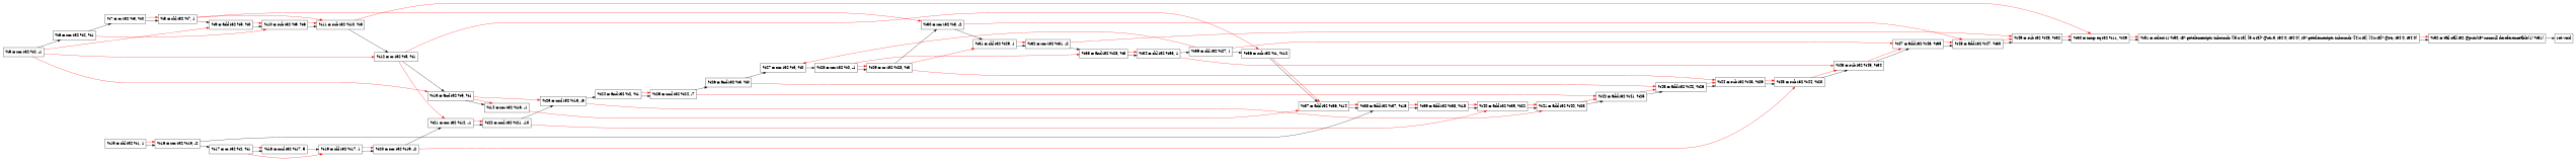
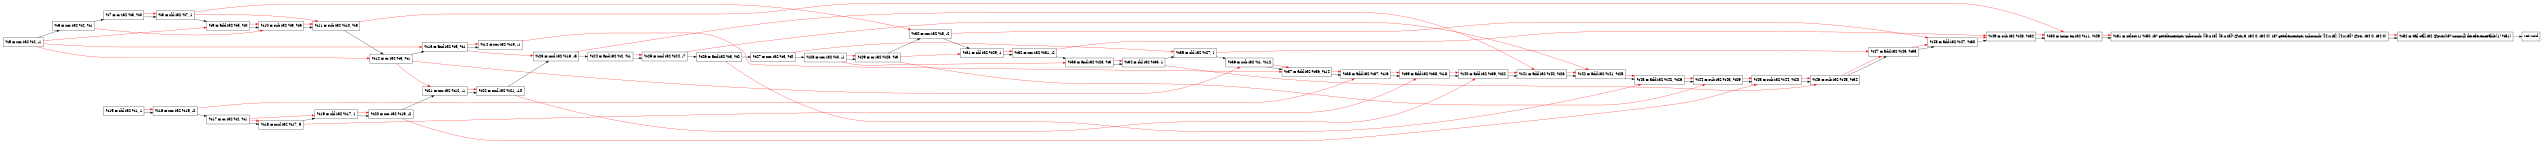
  digraph {
    rankdir=LR
    node [shape=record]
    edge [color=red]
    n1 [label="  %5 = xor i32 %2, -1"]
    n2 [label="  %6 = xor i32 %2, %1"]
    n3 [label="  %9 = add i32 %5, %0"]
    n4 [label="  %12 = or i32 %5, %1"]
    n5 [label="  %13 = and i32 %5, %1"]
    n6 [label="  %7 = or i32 %3, %0"]
    n7 [label="  %10 = sub i32 %9, %6"]
    n8 [label="  %21 = xor i32 %12, -1"]
    n9 [label="  %36 = sub i32 %1, %12"]
    n10 [label="  %14 = xor i32 %13, -1"]
    n11 [label="  %23 = mul i32 %13, -6"]
    n12 [label="  %8 = shl i32 %7, 1"]
    n13 [label="  %11 = sub i32 %10, %8"]
    n14 [label="  %30 = xor i32 %8, -2"]
    n15 [label="  %50 = icmp eq i32 %11, %49"]
    n16 [label="  %31 = shl i32 %29, 1"]
    n17 [label="  %48 = add i32 %47, %30"]
    n18 [label="  %51 = select i1 %50, i8* getelementptr inbounds ([5 x i8], [5 x i8]* @str.3, i64 0, i64 0), i8* getelementptr inbounds ([4 x i8], [4 x i8]* @str, i64 0, i64 0)"]
    n19 [label="  %22 = mul i32 %21, -10"]
    n20 [label="  %37 = add i32 %36, %14"]
    n21 [label="  %24 = and i32 %2, %1"]
    n22 [label="  %41 = add i32 %40, %23"]
    n23 [label="  %15 = shl i32 %1, 1"]
    n24 [label="  %16 = xor i32 %15, -2"]
    n25 [label="  %38 = add i32 %37, %16"]
    n26 [label="  %17 = or i32 %2, %1"]
    n27 [label="  %18 = mul i32 %17, 5"]
    n28 [label="  %19 = shl i32 %17, 1"]
    n29 [label="  %39 = add i32 %38, %18"]
    n30 [label="  %20 = xor i32 %19, -2"]
    n31 [label="  %40 = add i32 %39, %22"]
    n32 [label="  %45 = sub i32 %44, %20"]
    n33 [label="  %46 = sub i32 %45, %34"]
    n34 [label="  %25 = mul i32 %24, -7"]
    n35 [label="  %42 = add i32 %41, %25"]
    n36 [label="  %26 = and i32 %3, %0"]
    n37 [label="  %27 = xor i32 %3, %0"]
    n38 [label="  %43 = add i32 %42, %26"]
    n39 [label="  %28 = xor i32 %0, -1"]
    n40 [label="  %35 = shl i32 %27, 1"]
    n41 [label="  %44 = sub i32 %43, %29"]
    n42 [label="  %29 = or i32 %28, %3"]
    n43 [label="  %33 = and i32 %28, %3"]
    n44 [label="  %47 = add i32 %46, %35"]
    n45 [label="  %34 = shl i32 %33, 1"]
    n46 [label="  %32 = xor i32 %31, -2"]
    n47 [label="  %49 = sub i32 %48, %32"]
    n48 [label="  %52 = tail call i32 @puts(i8* nonnull dereferenceable(1) %51)"]
    n49 [label="  ret void"]
    n1 -> n2 [color=""]
    n1 -> n3
    n1 -> n4
    n1 -> n5
    n2 -> n6 [color=""]
    n2 -> n7
    n3 -> n7 [color=""]
    n3 -> n7
    n4 -> n5 [color=""]
    n4 -> n8
    n4 -> n9
    n5 -> n10 [color=""]
    n5 -> n10
    n5 -> n11
    n6 -> n12 [color=""]
    n6 -> n12
    n7 -> n13 [color=""]
    n7 -> n13
    n8 -> n19 [color=""]
    n8 -> n19
    n9 -> n20 [color=""]
    n9 -> n20
    n10 -> n20
    n11 -> n21 [color=""]
    n11 -> n22
    n12 -> n3 [color=""]
    n12 -> n13
    n12 -> n14
    n13 -> n4 [color=""]
    n13 -> n15
    n14 -> n16 [color=""]
    n14 -> n17
    n15 -> n18 [color=""]
    n15 -> n18
    n16 -> n46 [color=""]
    n16 -> n46
    n17 -> n47 [color=""]
    n17 -> n47
    n18 -> n48 [color=""]
    n18 -> n48
    n19 -> n11 [color=""]
    n19 -> n31
    n20 -> n25 [color=""]
    n20 -> n25
    n21 -> n34 [color=""]
    n21 -> n34
    n22 -> n35 [color=""]
    n22 -> n35
    n23 -> n24 [color=""]
    n23 -> n24
-   n24 -> n25 [color=black]
+   n24 -> n25
    n24 -> n26 [color=""]
    n25 -> n29 [color=""]
    n25 -> n29
    n26 -> n27 [color=""]
    n26 -> n27
    n26 -> n28
    n27 -> n28 [color=""]
+   n27 -> n29
    n28 -> n30 [color=""]
    n28 -> n30
    n29 -> n31 [color=""]
    n29 -> n31
    n30 -> n8 [color=""]
    n30 -> n32
    n31 -> n22 [color=""]
    n31 -> n22
    n32 -> n33 [color=""]
    n32 -> n33
    n33 -> n44 [color=""]
    n33 -> n44
    n34 -> n35
    n34 -> n36 [color=""]
    n35 -> n38 [color=""]
    n35 -> n38
    n36 -> n37 [color=""]
    n36 -> n38
    n37 -> n39 [color=""]
-   n40 -> n37
+   n37 -> n40
    n38 -> n41 [color=""]
    n38 -> n41
    n39 -> n42 [color=""]
    n39 -> n42
    n39 -> n43
    n40 -> n9 [color=""]
    n40 -> n44
    n41 -> n32 [color=""]
    n41 -> n32
    n42 -> n14 [color=""]
    n42 -> n16
    n42 -> n41
    n43 -> n45 [color=""]
    n43 -> n45
    n44 -> n17 [color=""]
    n44 -> n17
    n45 -> n33
    n45 -> n40 [color=""]
    n46 -> n43 [color=""]
    n46 -> n47
    n47 -> n15 [color=""]
    n47 -> n15
    n48 -> n49 [color=""]
  }
